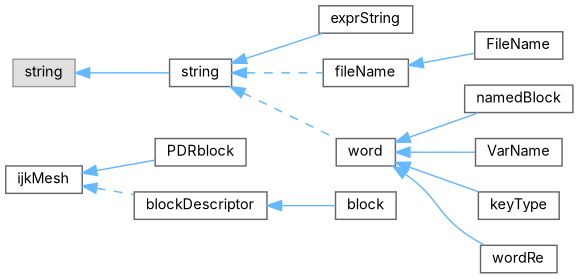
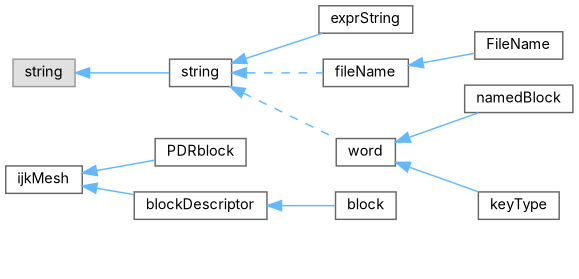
  digraph {
    fontname=Inter
    rankdir=LR
    node [color=grey40 fillcolor=white fontname=Inter fontsize=10 shape=box style=filled]
    edge [color=steelblue1 dir=back fontname=Inter fontsize=10 labelfontname=Helvetica labelfontsize=10 style=solid]
    n1 [height=0.2 label=ijkMesh width=0.4]
    n2 [height=0.2 label=PDRblock width=0.4]
    n3 [height=0.2 label=blockDescriptor width=0.4]
    n4 [height=0.2 label=block width=0.4]
    n5 [height=0.2 label=namedBlock width=0.4]
    n6 [color=grey60 fillcolor="#E0E0E0" height=0.2 label=string width=0.4]
    n7 [height=0.2 label=string width=0.4]
    n8 [height=0.2 label=exprString width=0.4]
    n9 [height=0.2 label=fileName width=0.4]
    n10 [height=0.2 label=word width=0.4]
    n11 [height=0.2 label=FileName width=0.4]
-   n12 [height=0.2 label=VarName width=0.4]
    n13 [height=0.2 label=keyType width=0.4]
-   n14 [height=0.2 label=wordRe width=0.4]
    n1 -> n2
-   n1 -> n3 [style=dashed]
+   n1 -> n3
    n3 -> n4
    n6 -> n7
    n7 -> n8
    n7 -> n9 [style=dashed]
    n7 -> n10 [style=dashed]
    n9 -> n11
    n10 -> n5
-   n10 -> n12
    n10 -> n13
-   n10 -> n14
  }
